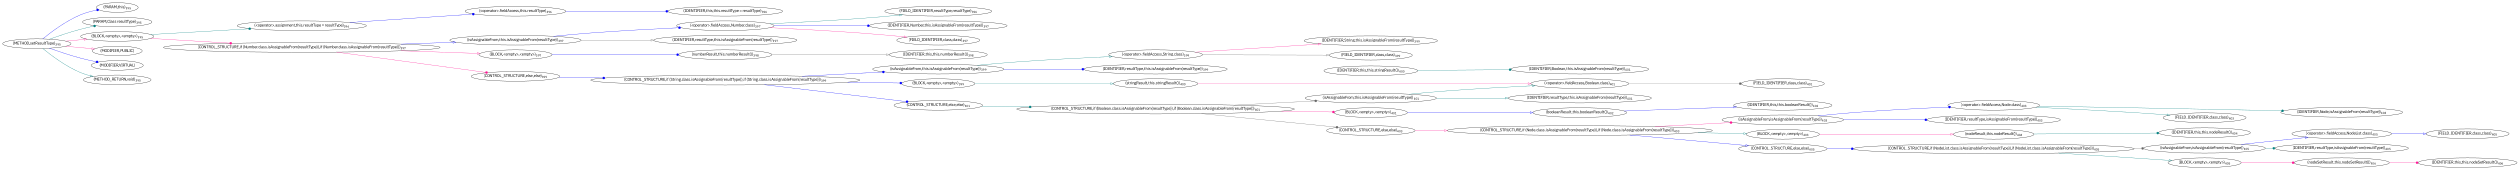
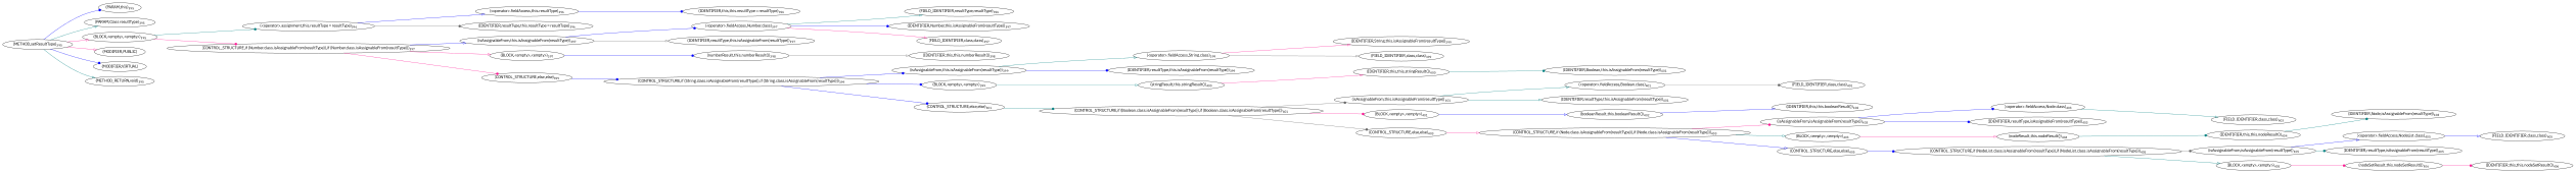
  digraph {
    fontname="IBM Plex Sans"
    rankdir=LR
    node [fontname="IBM Plex Sans"]
    edge [arrowhead=dot color=blue fontname="IBM Plex Sans"]
    n1 [label=<(METHOD,setResultType)<SUB>395</SUB>>]
    n2 [label=<(PARAM,this)<SUB>395</SUB>>]
    n3 [label=<(PARAM,Class resultType)<SUB>395</SUB>>]
    n4 [label=<(BLOCK,&lt;empty&gt;,&lt;empty&gt;)<SUB>395</SUB>>]
    n5 [label=<(MODIFIER,PUBLIC)>]
    n6 [label=<(MODIFIER,VIRTUAL)>]
    n7 [label=<(METHOD_RETURN,void)<SUB>395</SUB>>]
    n8 [label=<(&lt;operator&gt;.assignment,this.resultType = resultType)<SUB>396</SUB>>]
    n9 [label=<(CONTROL_STRUCTURE,if (Number.class.isAssignableFrom(resultType)),if (Number.class.isAssignableFrom(resultType)))<SUB>397</SUB>>]
    n10 [label=<(&lt;operator&gt;.fieldAccess,this.resultType)<SUB>396</SUB>>]
+   n11 [label=<(IDENTIFIER,resultType,this.resultType = resultType)<SUB>396</SUB>>]
    n12 [label=<(isAssignableFrom,this.isAssignableFrom(resultType))<SUB>397</SUB>>]
    n13 [label=<(BLOCK,&lt;empty&gt;,&lt;empty&gt;)<SUB>397</SUB>>]
    n14 [label=<(CONTROL_STRUCTURE,else,else)<SUB>399</SUB>>]
    n15 [label=<(IDENTIFIER,this,this.resultType = resultType)<SUB>396</SUB>>]
    n16 [label=<(FIELD_IDENTIFIER,resultType,resultType)<SUB>396</SUB>>]
    n17 [label=<(&lt;operator&gt;.fieldAccess,Number.class)<SUB>397</SUB>>]
    n18 [label=<(IDENTIFIER,resultType,this.isAssignableFrom(resultType))<SUB>397</SUB>>]
    n19 [label=<(numberResult,this.numberResult())<SUB>398</SUB>>]
    n20 [label=<(CONTROL_STRUCTURE,if (String.class.isAssignableFrom(resultType)),if (String.class.isAssignableFrom(resultType)))<SUB>399</SUB>>]
    n21 [label=<(IDENTIFIER,Number,this.isAssignableFrom(resultType))<SUB>397</SUB>>]
    n22 [label=<(FIELD_IDENTIFIER,class,class)<SUB>397</SUB>>]
    n23 [label=<(IDENTIFIER,this,this.numberResult())<SUB>398</SUB>>]
    n24 [label=<(isAssignableFrom,this.isAssignableFrom(resultType))<SUB>399</SUB>>]
    n25 [label=<(BLOCK,&lt;empty&gt;,&lt;empty&gt;)<SUB>399</SUB>>]
    n26 [label=<(CONTROL_STRUCTURE,else,else)<SUB>401</SUB>>]
    n27 [label=<(&lt;operator&gt;.fieldAccess,String.class)<SUB>399</SUB>>]
    n28 [label=<(IDENTIFIER,resultType,this.isAssignableFrom(resultType))<SUB>399</SUB>>]
    n29 [label=<(stringResult,this.stringResult())<SUB>400</SUB>>]
    n30 [label=<(CONTROL_STRUCTURE,if (Boolean.class.isAssignableFrom(resultType)),if (Boolean.class.isAssignableFrom(resultType)))<SUB>401</SUB>>]
    n31 [label=<(IDENTIFIER,String,this.isAssignableFrom(resultType))<SUB>399</SUB>>]
    n32 [label=<(FIELD_IDENTIFIER,class,class)<SUB>399</SUB>>]
    n33 [label=<(IDENTIFIER,this,this.stringResult())<SUB>400</SUB>>]
    n34 [label=<(IDENTIFIER,Boolean,this.isAssignableFrom(resultType))<SUB>401</SUB>>]
    n35 [label=<(isAssignableFrom,this.isAssignableFrom(resultType))<SUB>401</SUB>>]
    n36 [label=<(BLOCK,&lt;empty&gt;,&lt;empty&gt;)<SUB>401</SUB>>]
    n37 [label=<(CONTROL_STRUCTURE,else,else)<SUB>403</SUB>>]
    n38 [label=<(&lt;operator&gt;.fieldAccess,Boolean.class)<SUB>401</SUB>>]
    n39 [label=<(IDENTIFIER,resultType,this.isAssignableFrom(resultType))<SUB>401</SUB>>]
    n40 [label=<(booleanResult,this.booleanResult())<SUB>402</SUB>>]
    n41 [label=<(CONTROL_STRUCTURE,if (Node.class.isAssignableFrom(resultType)),if (Node.class.isAssignableFrom(resultType)))<SUB>403</SUB>>]
    n42 [label=<(FIELD_IDENTIFIER,class,class)<SUB>401</SUB>>]
    n43 [label=<(IDENTIFIER,this,this.booleanResult())<SUB>402</SUB>>]
    n44 [label=<(isAssignableFrom,isAssignableFrom(resultType))<SUB>403</SUB>>]
    n45 [label=<(BLOCK,&lt;empty&gt;,&lt;empty&gt;)<SUB>403</SUB>>]
    n46 [label=<(CONTROL_STRUCTURE,else,else)<SUB>405</SUB>>]
    n47 [label=<(&lt;operator&gt;.fieldAccess,Node.class)<SUB>403</SUB>>]
    n48 [label=<(IDENTIFIER,resultType,isAssignableFrom(resultType))<SUB>403</SUB>>]
    n49 [label=<(nodeResult,this.nodeResult())<SUB>404</SUB>>]
    n50 [label=<(CONTROL_STRUCTURE,if (NodeList.class.isAssignableFrom(resultType)),if (NodeList.class.isAssignableFrom(resultType)))<SUB>405</SUB>>]
    n51 [label=<(IDENTIFIER,Node,isAssignableFrom(resultType))<SUB>403</SUB>>]
    n52 [label=<(FIELD_IDENTIFIER,class,class)<SUB>403</SUB>>]
    n53 [label=<(IDENTIFIER,this,this.nodeResult())<SUB>404</SUB>>]
    n54 [label=<(isAssignableFrom,isAssignableFrom(resultType))<SUB>405</SUB>>]
    n55 [label=<(BLOCK,&lt;empty&gt;,&lt;empty&gt;)<SUB>405</SUB>>]
    n56 [label=<(&lt;operator&gt;.fieldAccess,NodeList.class)<SUB>405</SUB>>]
    n57 [label=<(IDENTIFIER,resultType,isAssignableFrom(resultType))<SUB>405</SUB>>]
    n58 [label=<(nodeSetResult,this.nodeSetResult())<SUB>406</SUB>>]
    n59 [label=<(FIELD_IDENTIFIER,class,class)<SUB>405</SUB>>]
    n60 [label=<(IDENTIFIER,this,this.nodeSetResult())<SUB>406</SUB>>]
    n1 -> n2
-   n1 -> n3 [color=teal]
+   n1 -> n3 [arrowhead=onormal color=teal]
    n1 -> n4 [arrowhead=onormal color=deeppink]
    n1 -> n5 [arrowhead=onormal color=deeppink]
    n1 -> n6
    n1 -> n7 [arrowhead=onormal color=teal]
    n4 -> n8 [color=teal]
    n4 -> n9 [color=deeppink]
-   n8 -> n10
+   n8 -> n10 [arrowhead=onormal]
+   n8 -> n11 [color=gray40]
    n9 -> n12 [arrowhead=onormal]
    n9 -> n13 [arrowhead=onormal color=deeppink]
    n9 -> n14 [color=deeppink]
    n10 -> n15
    n12 -> n17
    n12 -> n18 [arrowhead=onormal color=gray40]
    n13 -> n19
    n14 -> n20
    n17 -> n16 [arrowhead=onormal color=teal]
    n17 -> n21
    n17 -> n22 [arrowhead=onormal color=deeppink]
    n19 -> n23 [arrowhead=onormal color=gray40]
    n20 -> n24
    n20 -> n25
    n20 -> n26
    n24 -> n27 [arrowhead=onormal color=teal]
    n24 -> n28
    n25 -> n29 [arrowhead=onormal color=teal]
    n26 -> n30 [color=teal]
    n27 -> n31 [arrowhead=onormal color=deeppink]
    n27 -> n32 [arrowhead=onormal color=gray40]
-   n29 -> n38 [arrowhead=onormal color=deeppink]
+   n29 -> n33 [arrowhead=onormal color=deeppink]
    n30 -> n35 [color=gray40]
    n30 -> n36 [color=deeppink]
    n30 -> n37 [color=gray40]
    n33 -> n34 [color=teal]
    n35 -> n38 [arrowhead=onormal color=teal]
    n35 -> n39 [arrowhead=onormal color=teal]
    n36 -> n40 [arrowhead=onormal]
    n37 -> n41 [arrowhead=onormal color=deeppink]
    n38 -> n42 [color=gray40]
    n40 -> n43 [arrowhead=onormal]
    n41 -> n44 [color=deeppink]
    n41 -> n45 [arrowhead=onormal color=teal]
    n41 -> n46 [arrowhead=onormal]
    n44 -> n47
    n44 -> n48
    n45 -> n49 [arrowhead=onormal color=deeppink]
    n46 -> n50
-   n47 -> n51 [color=teal]
+   n53 -> n51 [color=teal]
    n47 -> n52 [arrowhead=onormal color=teal]
    n49 -> n53 [color=teal]
    n50 -> n54 [color=gray40]
    n50 -> n55 [arrowhead=onormal color=teal]
    n54 -> n56 [arrowhead=onormal]
    n54 -> n57 [color=teal]
    n55 -> n58 [color=deeppink]
    n56 -> n59 [arrowhead=onormal]
    n58 -> n60 [color=deeppink]
  }
